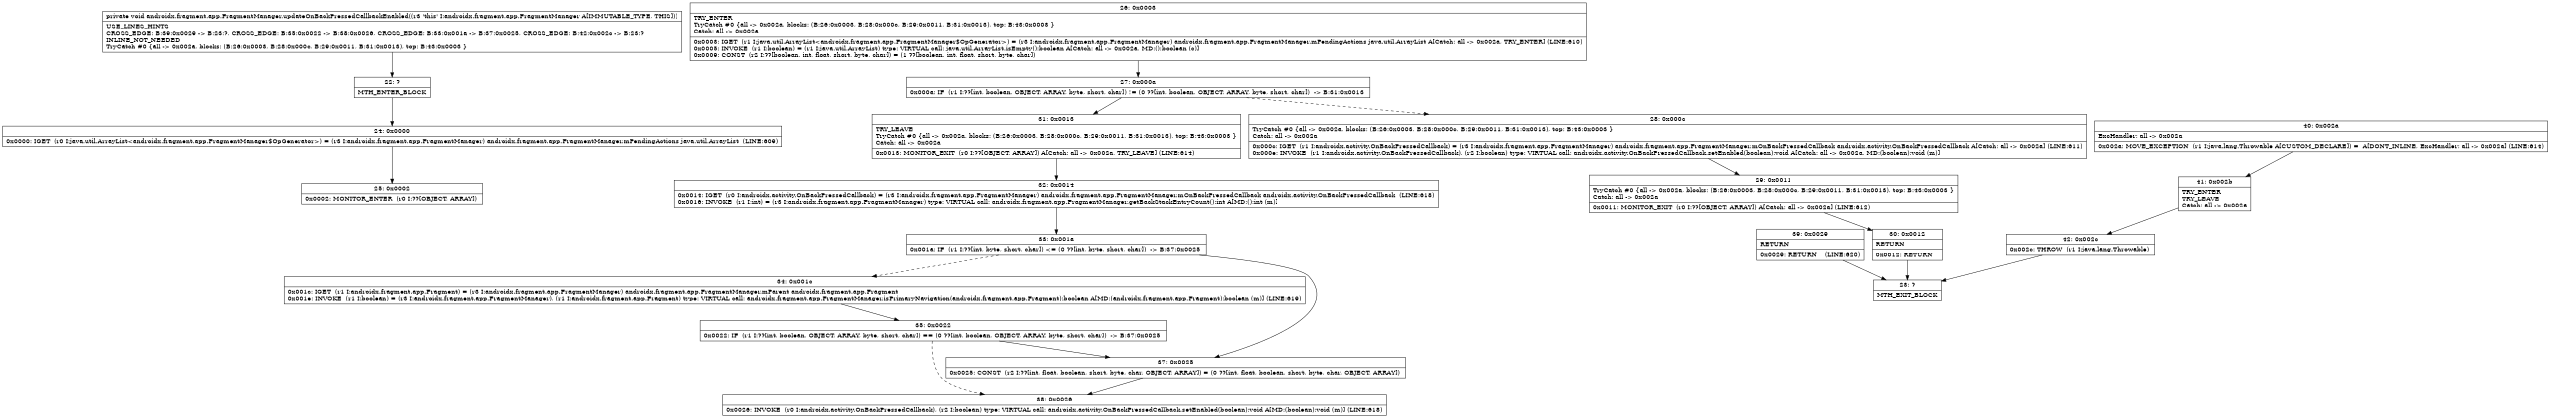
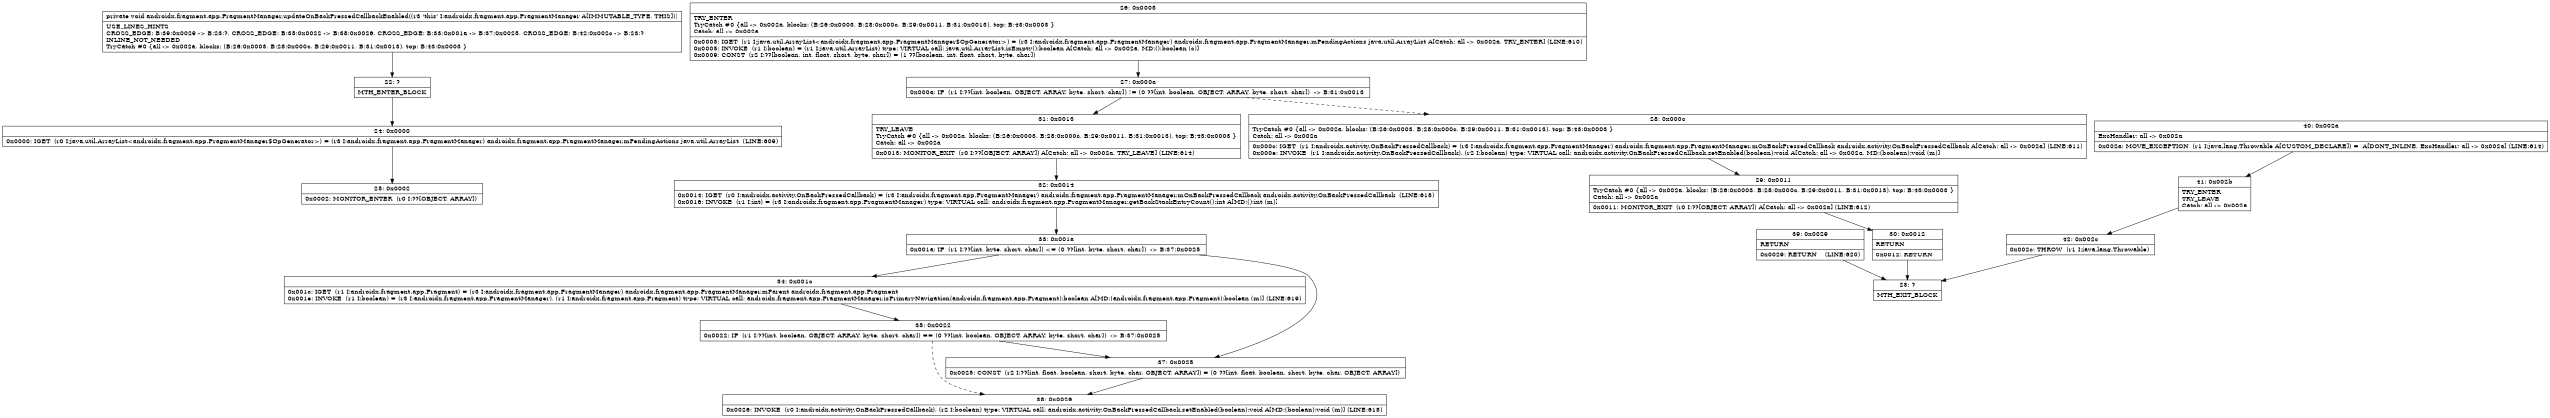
  digraph {
    node [shape=record]
    n1 [label="{22\:\ ?|MTH_ENTER_BLOCK\l}"]
    n2 [label="{24\:\ 0x0000|0x0000: IGET  (r0 I:java.util.ArrayList\<androidx.fragment.app.FragmentManager$OpGenerator\>) = (r3 I:androidx.fragment.app.FragmentManager) androidx.fragment.app.FragmentManager.mPendingActions java.util.ArrayList  (LINE:609)\l}"]
    n3 [label="{25\:\ 0x0002|0x0002: MONITOR_ENTER  (r0 I:??[OBJECT, ARRAY]) \l}"]
    n4 [label="{26\:\ 0x0003|TRY_ENTER\lTryCatch #0 \{all \-\> 0x002a, blocks: (B:26:0x0003, B:28:0x000c, B:29:0x0011, B:31:0x0013), top: B:43:0x0003 \}\lCatch: all \-\> 0x002a\l|0x0003: IGET  (r1 I:java.util.ArrayList\<androidx.fragment.app.FragmentManager$OpGenerator\>) = (r3 I:androidx.fragment.app.FragmentManager) androidx.fragment.app.FragmentManager.mPendingActions java.util.ArrayList A[Catch: all \-\> 0x002a, TRY_ENTER] (LINE:610)\l0x0005: INVOKE  (r1 I:boolean) = (r1 I:java.util.ArrayList) type: VIRTUAL call: java.util.ArrayList.isEmpty():boolean A[Catch: all \-\> 0x002a, MD:():boolean (c)]\l0x0009: CONST  (r2 I:??[boolean, int, float, short, byte, char]) = (1 ??[boolean, int, float, short, byte, char]) \l}"]
    n5 [label="{27\:\ 0x000a|0x000a: IF  (r1 I:??[int, boolean, OBJECT, ARRAY, byte, short, char]) != (0 ??[int, boolean, OBJECT, ARRAY, byte, short, char])  \-\> B:31:0x0013 \l}"]
    n6 [label="{40\:\ 0x002a|ExcHandler: all \-\> 0x002a\l|0x002a: MOVE_EXCEPTION  (r1 I:java.lang.Throwable A[CUSTOM_DECLARE]) =  A[DONT_INLINE, ExcHandler: all \-\> 0x002a] (LINE:614)\l}"]
    n7 [label="{41\:\ 0x002b|TRY_ENTER\lTRY_LEAVE\lCatch: all \-\> 0x002a\l}"]
    n8 [label="{28\:\ 0x000c|TryCatch #0 \{all \-\> 0x002a, blocks: (B:26:0x0003, B:28:0x000c, B:29:0x0011, B:31:0x0013), top: B:43:0x0003 \}\lCatch: all \-\> 0x002a\l|0x000c: IGET  (r1 I:androidx.activity.OnBackPressedCallback) = (r3 I:androidx.fragment.app.FragmentManager) androidx.fragment.app.FragmentManager.mOnBackPressedCallback androidx.activity.OnBackPressedCallback A[Catch: all \-\> 0x002a] (LINE:611)\l0x000e: INVOKE  (r1 I:androidx.activity.OnBackPressedCallback), (r2 I:boolean) type: VIRTUAL call: androidx.activity.OnBackPressedCallback.setEnabled(boolean):void A[Catch: all \-\> 0x002a, MD:(boolean):void (m)]\l}"]
    n9 [label="{31\:\ 0x0013|TRY_LEAVE\lTryCatch #0 \{all \-\> 0x002a, blocks: (B:26:0x0003, B:28:0x000c, B:29:0x0011, B:31:0x0013), top: B:43:0x0003 \}\lCatch: all \-\> 0x002a\l|0x0013: MONITOR_EXIT  (r0 I:??[OBJECT, ARRAY]) A[Catch: all \-\> 0x002a, TRY_LEAVE] (LINE:614)\l}"]
    n10 [label="{29\:\ 0x0011|TryCatch #0 \{all \-\> 0x002a, blocks: (B:26:0x0003, B:28:0x000c, B:29:0x0011, B:31:0x0013), top: B:43:0x0003 \}\lCatch: all \-\> 0x002a\l|0x0011: MONITOR_EXIT  (r0 I:??[OBJECT, ARRAY]) A[Catch: all \-\> 0x002a] (LINE:612)\l}"]
    n11 [label="{32\:\ 0x0014|0x0014: IGET  (r0 I:androidx.activity.OnBackPressedCallback) = (r3 I:androidx.fragment.app.FragmentManager) androidx.fragment.app.FragmentManager.mOnBackPressedCallback androidx.activity.OnBackPressedCallback  (LINE:618)\l0x0016: INVOKE  (r1 I:int) = (r3 I:androidx.fragment.app.FragmentManager) type: VIRTUAL call: androidx.fragment.app.FragmentManager.getBackStackEntryCount():int A[MD:():int (m)]\l}"]
    n12 [label="{30\:\ 0x0012|RETURN\l|0x0012: RETURN   \l}"]
    n13 [label="{23\:\ ?|MTH_EXIT_BLOCK\l}"]
    n14 [label="{33\:\ 0x001a|0x001a: IF  (r1 I:??[int, byte, short, char]) \<= (0 ??[int, byte, short, char])  \-\> B:37:0x0025 \l}"]
    n15 [label="{34\:\ 0x001c|0x001c: IGET  (r1 I:androidx.fragment.app.Fragment) = (r3 I:androidx.fragment.app.FragmentManager) androidx.fragment.app.FragmentManager.mParent androidx.fragment.app.Fragment \l0x001e: INVOKE  (r1 I:boolean) = (r3 I:androidx.fragment.app.FragmentManager), (r1 I:androidx.fragment.app.Fragment) type: VIRTUAL call: androidx.fragment.app.FragmentManager.isPrimaryNavigation(androidx.fragment.app.Fragment):boolean A[MD:(androidx.fragment.app.Fragment):boolean (m)] (LINE:619)\l}"]
    n16 [label="{37\:\ 0x0025|0x0025: CONST  (r2 I:??[int, float, boolean, short, byte, char, OBJECT, ARRAY]) = (0 ??[int, float, boolean, short, byte, char, OBJECT, ARRAY]) \l}"]
    n17 [label="{35\:\ 0x0022|0x0022: IF  (r1 I:??[int, boolean, OBJECT, ARRAY, byte, short, char]) == (0 ??[int, boolean, OBJECT, ARRAY, byte, short, char])  \-\> B:37:0x0025 \l}"]
    n18 [label="{38\:\ 0x0026|0x0026: INVOKE  (r0 I:androidx.activity.OnBackPressedCallback), (r2 I:boolean) type: VIRTUAL call: androidx.activity.OnBackPressedCallback.setEnabled(boolean):void A[MD:(boolean):void (m)] (LINE:618)\l}"]
    n19 [label="{39\:\ 0x0029|RETURN\l|0x0029: RETURN    (LINE:620)\l}"]
    n20 [label="{42\:\ 0x002c|0x002c: THROW  (r1 I:java.lang.Throwable) \l}"]
    n21 [label="{private void androidx.fragment.app.FragmentManager.updateOnBackPressedCallbackEnabled((r3 'this' I:androidx.fragment.app.FragmentManager A[IMMUTABLE_TYPE, THIS]))  | USE_LINES_HINTS\lCROSS_EDGE: B:39:0x0029 \-\> B:23:?, CROSS_EDGE: B:35:0x0022 \-\> B:38:0x0026, CROSS_EDGE: B:33:0x001a \-\> B:37:0x0025, CROSS_EDGE: B:42:0x002c \-\> B:23:?\lINLINE_NOT_NEEDED\lTryCatch #0 \{all \-\> 0x002a, blocks: (B:26:0x0003, B:28:0x000c, B:29:0x0011, B:31:0x0013), top: B:43:0x0003 \}\l}"]
    n1 -> n2
    n2 -> n3
    n4 -> n5
    n5 -> n8 [style=dashed]
    n5 -> n9
    n6 -> n7
    n7 -> n20
    n8 -> n10
    n9 -> n11
    n10 -> n12
    n11 -> n14
    n12 -> n13
-   n14 -> n15 [style=dashed]
+   n14 -> n15 [style=solid]
    n14 -> n16
    n15 -> n17
    n16 -> n18
    n17 -> n16
    n17 -> n18 [style=dashed]
    n19 -> n13
    n20 -> n13
    n21 -> n1
  }
